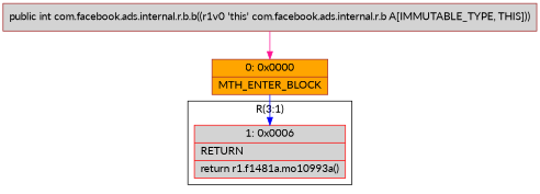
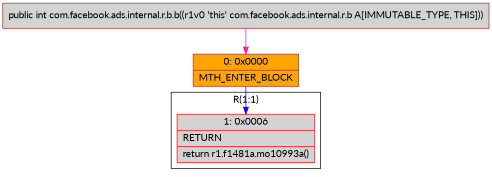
  digraph {
    fontname=Lato
    node [color=brown shape=record style=filled fillcolor=lightgrey fontname=Lato]
    edge [fontname=Lato]
    n1 [color=red label="{1\:\ 0x0006|RETURN\l|return r1.f1481a.mo10993a()\l}"]
    n2 [label="{0\:\ 0x0000|MTH_ENTER_BLOCK\l}" fillcolor=orange]
    n3 [label="{public int com.facebook.ads.internal.r.b.b((r1v0 'this' com.facebook.ads.internal.r.b A[IMMUTABLE_TYPE, THIS])) }"]
    subgraph cluster_1 {
-     label="R(3:1)"
+     label="R(1:1)"
      n1
    }
    n2 -> n1 [color=blue]
    n3 -> n2 [color=deeppink]
  }
